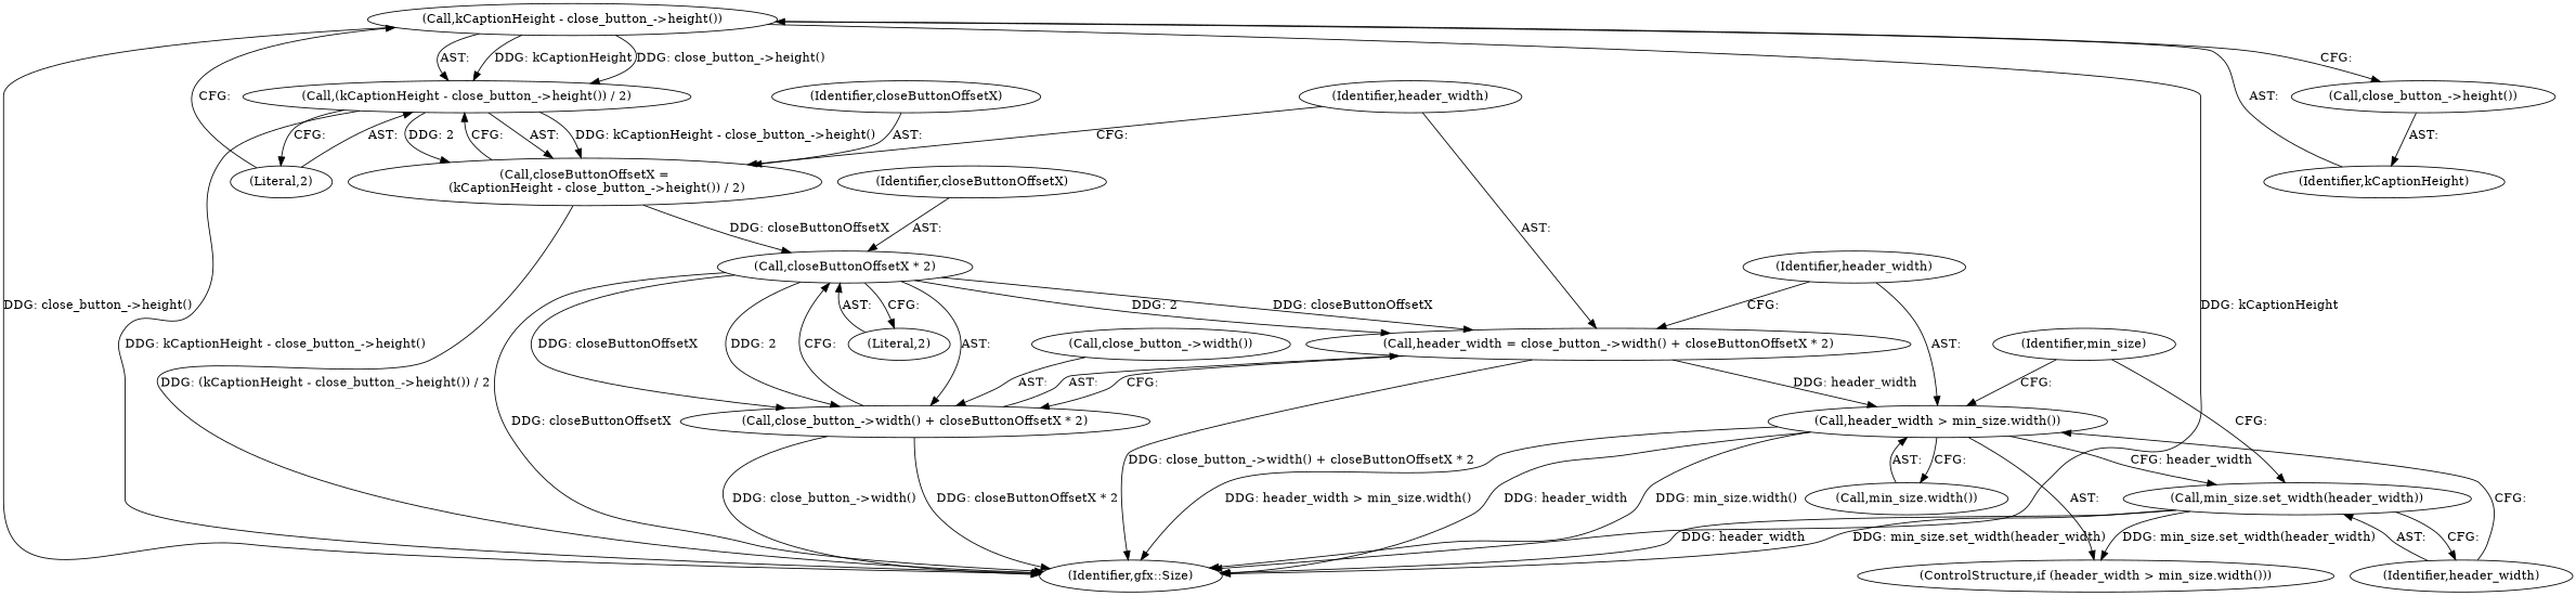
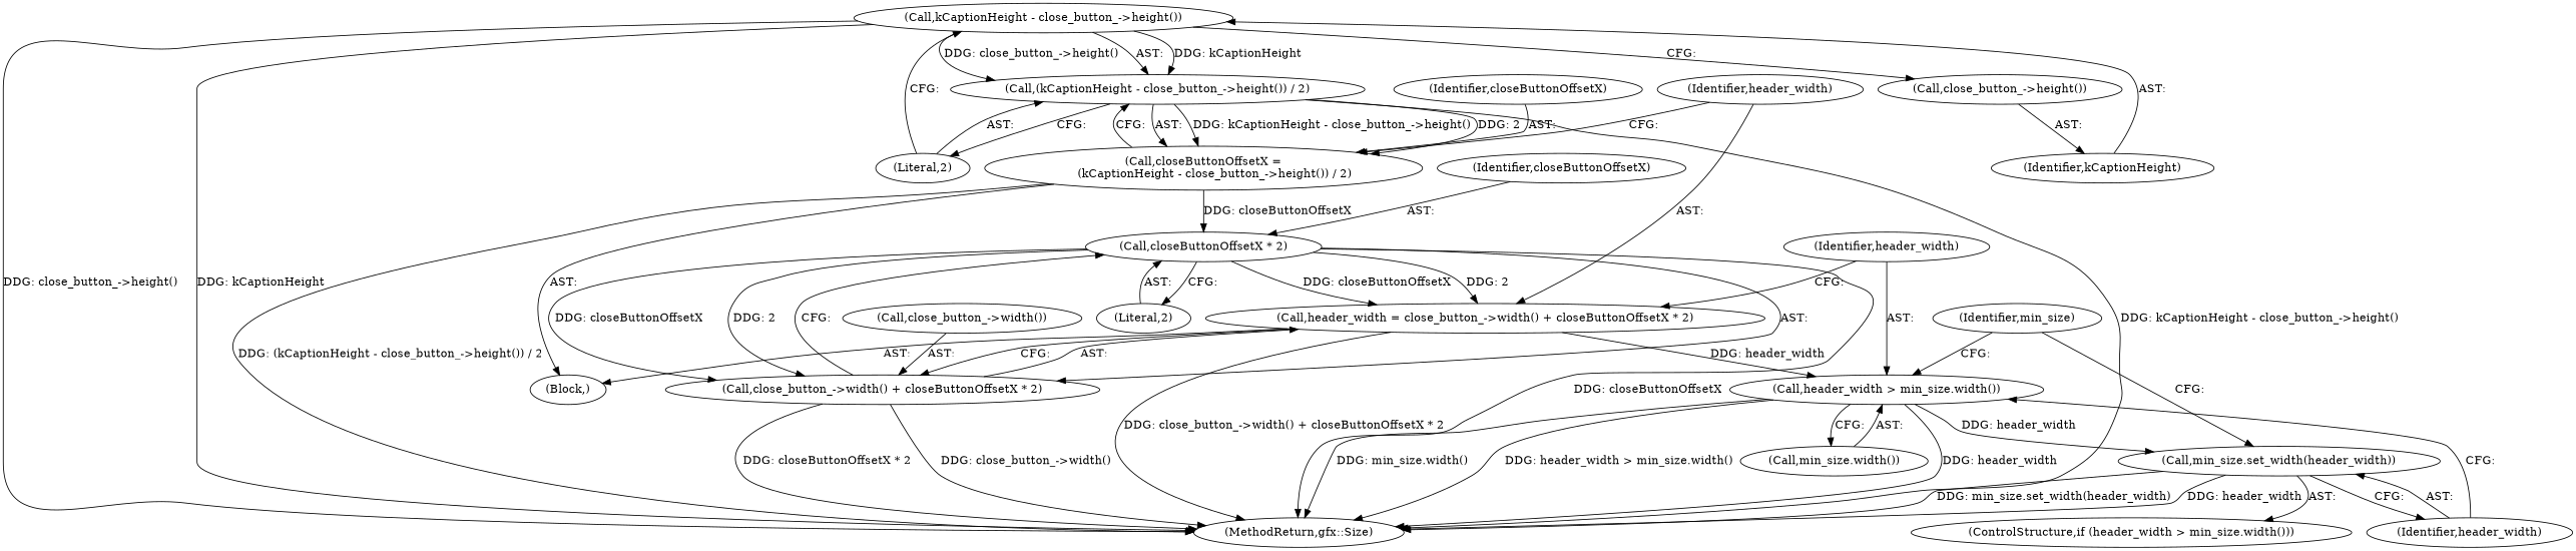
  digraph {
    n1 [label="(Call,kCaptionHeight - close_button_->height())"]
    n2 [label="(Call,(kCaptionHeight - close_button_->height()) / 2)"]
-   n3 [label="(Identifier,gfx::Size)"]
+   n3 [label="(MethodReturn,gfx::Size)"]
    n4 [label="(Call,close_button_->height())"]
    n5 [label="(Call,closeButtonOffsetX =\n      (kCaptionHeight - close_button_->height()) / 2)"]
    n6 [label="(Literal,2)"]
    n7 [label="(Identifier,kCaptionHeight)"]
    n8 [label="(Call,closeButtonOffsetX * 2)"]
+   n9 [label="(Block,)"]
    n10 [label="(Call,header_width = close_button_->width() + closeButtonOffsetX * 2)"]
    n11 [label="(Call,close_button_->width() + closeButtonOffsetX * 2)"]
    n12 [label="(Literal,2)"]
    n13 [label="(Call,header_width > min_size.width())"]
    n14 [label="(Call,min_size.set_width(header_width))"]
    n15 [label="(Call,min_size.width())"]
    n16 [label="(ControlStructure,if (header_width > min_size.width()))"]
    n17 [label="(Identifier,header_width)"]
    n18 [label="(Identifier,min_size)"]
    n19 [label="(Identifier,header_width)"]
    n20 [label="(Identifier,header_width)"]
    n21 [label="(Identifier,closeButtonOffsetX)"]
    n22 [label="(Identifier,closeButtonOffsetX)"]
    n23 [label="(Call,close_button_->width())"]
    n1 -> n2 [label="AST: "]
    n1 -> n2 [label="DDG: kCaptionHeight"]
    n1 -> n2 [label="DDG: close_button_->height()"]
    n1 -> n3 [label="DDG: close_button_->height()"]
    n1 -> n3 [label="DDG: kCaptionHeight"]
    n1 -> n4 [label="CFG: "]
    n2 -> n3 [label="DDG: kCaptionHeight - close_button_->height()"]
    n2 -> n5 [label="AST: "]
    n2 -> n5 [label="DDG: kCaptionHeight - close_button_->height()"]
    n2 -> n5 [label="DDG: 2"]
    n2 -> n6 [label="CFG: "]
    n4 -> n7 [label="AST: "]
    n5 -> n2 [label="CFG: "]
    n5 -> n3 [label="DDG: (kCaptionHeight - close_button_->height()) / 2"]
    n5 -> n8 [label="DDG: closeButtonOffsetX"]
+   n5 -> n9 [label="AST: "]
    n6 -> n1 [label="CFG: "]
    n6 -> n2 [label="AST: "]
    n7 -> n1 [label="AST: "]
    n8 -> n3 [label="DDG: closeButtonOffsetX"]
    n8 -> n10 [label="DDG: closeButtonOffsetX"]
    n8 -> n10 [label="DDG: 2"]
    n8 -> n11 [label="AST: "]
    n8 -> n11 [label="DDG: closeButtonOffsetX"]
    n8 -> n11 [label="DDG: 2"]
    n8 -> n12 [label="CFG: "]
    n10 -> n3 [label="DDG: close_button_->width() + closeButtonOffsetX * 2"]
+   n10 -> n9 [label="AST: "]
    n10 -> n11 [label="CFG: "]
    n10 -> n13 [label="DDG: header_width"]
    n11 -> n3 [label="DDG: closeButtonOffsetX * 2"]
    n11 -> n3 [label="DDG: close_button_->width()"]
    n11 -> n8 [label="CFG: "]
    n11 -> n10 [label="AST: "]
    n12 -> n8 [label="AST: "]
    n13 -> n3 [label="DDG: header_width > min_size.width()"]
    n13 -> n3 [label="DDG: header_width"]
    n13 -> n3 [label="DDG: min_size.width()"]
-   n13 -> n14 [label="CFG: header_width"]
+   n13 -> n14 [label="DDG: header_width"]
    n13 -> n15 [label="CFG: "]
-   n13 -> n16 [label="AST: "]
    n14 -> n3 [label="DDG: min_size.set_width(header_width)"]
    n14 -> n3 [label="DDG: header_width"]
-   n14 -> n16 [label="DDG: min_size.set_width(header_width)"]
+   n14 -> n16 [label="AST: "]
    n14 -> n17 [label="CFG: "]
    n15 -> n13 [label="AST: "]
    n17 -> n13 [label="CFG: "]
    n17 -> n14 [label="AST: "]
    n18 -> n13 [label="CFG: "]
    n18 -> n14 [label="CFG: "]
    n19 -> n5 [label="CFG: "]
    n19 -> n10 [label="AST: "]
    n20 -> n10 [label="CFG: "]
    n20 -> n13 [label="AST: "]
    n21 -> n5 [label="AST: "]
    n22 -> n8 [label="AST: "]
    n23 -> n11 [label="AST: "]
  }
